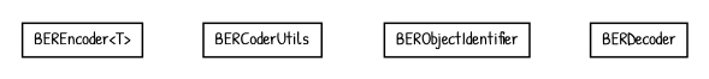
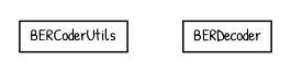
  digraph {
    nodesep=0.25
    ranksep=0.5
    fontname="Patrick Hand"
    node [fontcolor=black fontname="Patrick Hand" fontsize=10.0 shape=plaintext]
-   n1 [label=<<table title="org.universAAL.lddi.lib.ieeex73std.org.bn.coders.ber.BEREncoder" border="0" cellborder="1" cellspacing="0" cellpadding="2" port="p" href="./BEREncoder.html"> 		<tr><td><table border="0" cellspacing="0" cellpadding="1"> <tr><td align="center" balign="center"> BEREncoder&lt;T&gt; </td></tr> 		</table></td></tr> 		</table>>]
    n2 [label=<<table title="org.universAAL.lddi.lib.ieeex73std.org.bn.coders.ber.BERCoderUtils" border="0" cellborder="1" cellspacing="0" cellpadding="2" port="p" href="./BERCoderUtils.html"> 		<tr><td><table border="0" cellspacing="0" cellpadding="1"> <tr><td align="center" balign="center"> BERCoderUtils </td></tr> 		</table></td></tr> 		</table>>]
-   n3 [label=<<table title="org.universAAL.lddi.lib.ieeex73std.org.bn.coders.ber.BERObjectIdentifier" border="0" cellborder="1" cellspacing="0" cellpadding="2" port="p" href="./BERObjectIdentifier.html"> 		<tr><td><table border="0" cellspacing="0" cellpadding="1"> <tr><td align="center" balign="center"> BERObjectIdentifier </td></tr> 		</table></td></tr> 		</table>>]
    n4 [label=<<table title="org.universAAL.lddi.lib.ieeex73std.org.bn.coders.ber.BERDecoder" border="0" cellborder="1" cellspacing="0" cellpadding="2" port="p" href="./BERDecoder.html"> 		<tr><td><table border="0" cellspacing="0" cellpadding="1"> <tr><td align="center" balign="center"> BERDecoder </td></tr> 		</table></td></tr> 		</table>>]
  }
